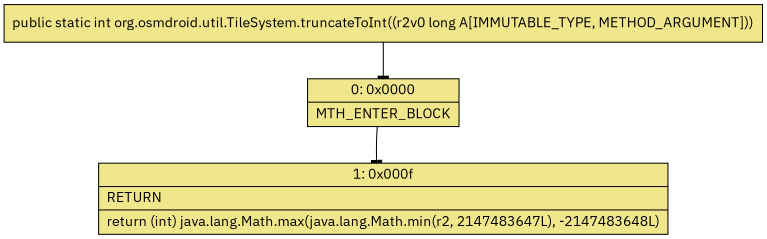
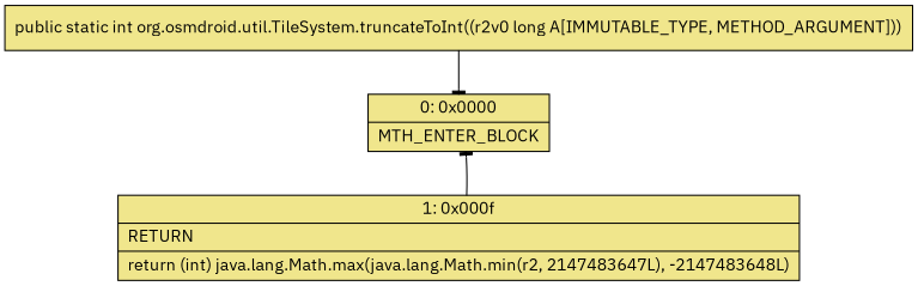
  digraph {
    fontname="IBM Plex Sans"
    node [shape=record style=filled fillcolor=khaki fontname="IBM Plex Sans"]
    edge [style=solid arrowhead=tee fontname="IBM Plex Sans"]
    n1 [label="{0\:\ 0x0000|MTH_ENTER_BLOCK\l}"]
    n2 [label="{1\:\ 0x000f|RETURN\l|return (int) java.lang.Math.max(java.lang.Math.min(r2, 2147483647L), \-2147483648L)\l}"]
    n3 [label="{public static int org.osmdroid.util.TileSystem.truncateToInt((r2v0 long A[IMMUTABLE_TYPE, METHOD_ARGUMENT])) }"]
-   n1 -> n2
+   n2 -> n1
    n3 -> n1
  }
